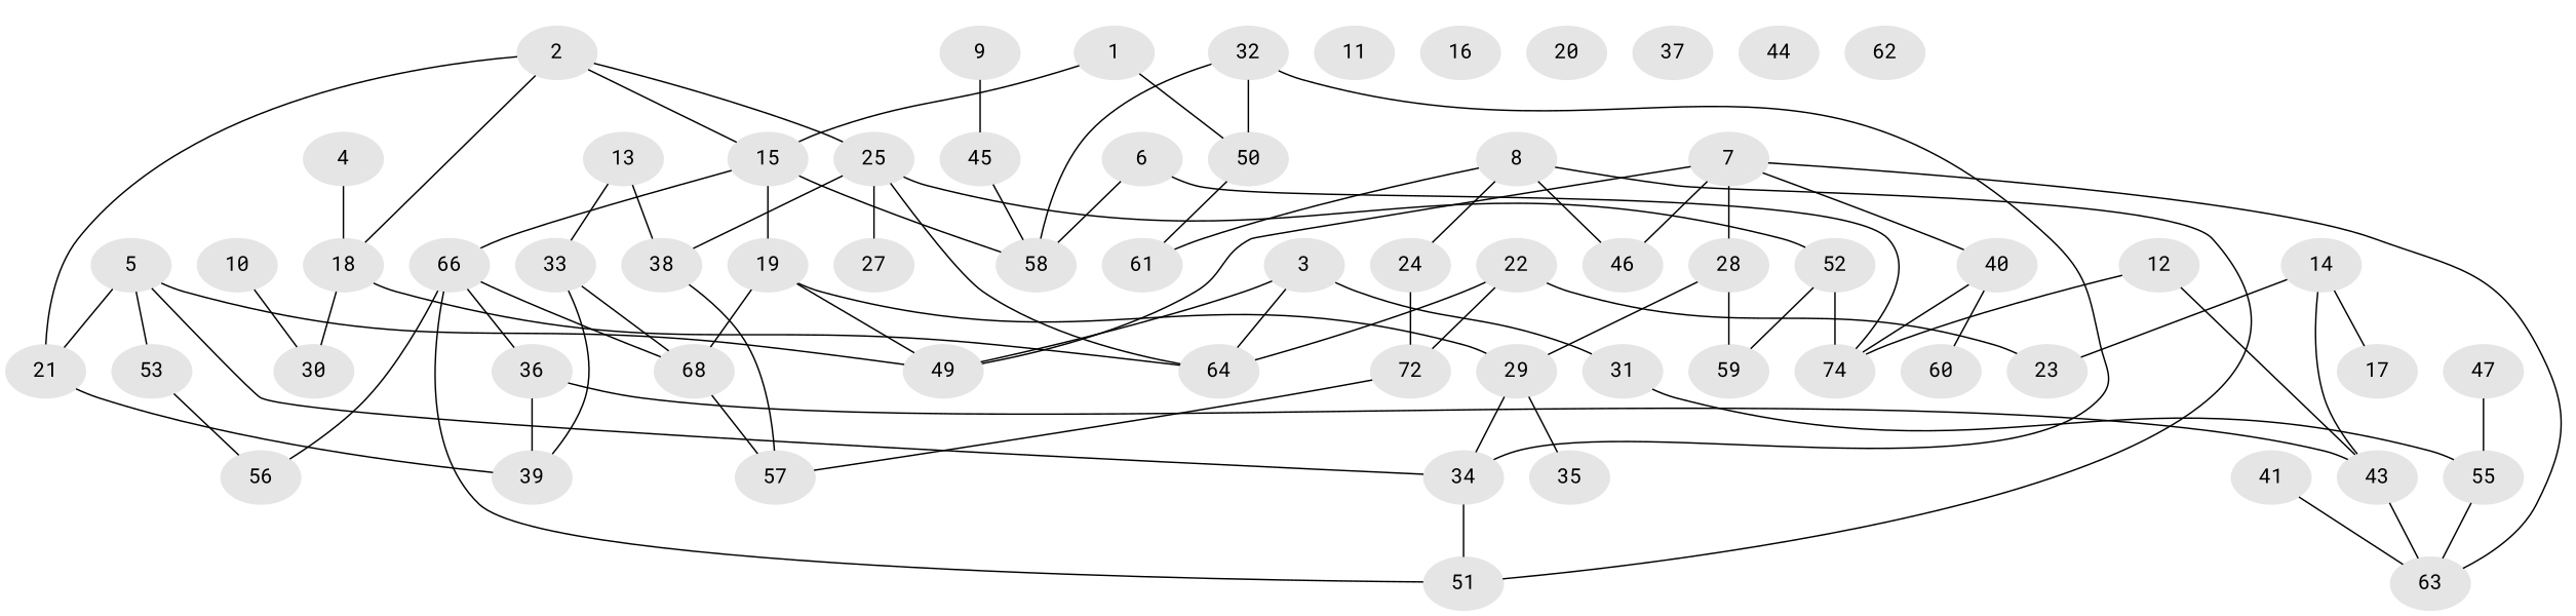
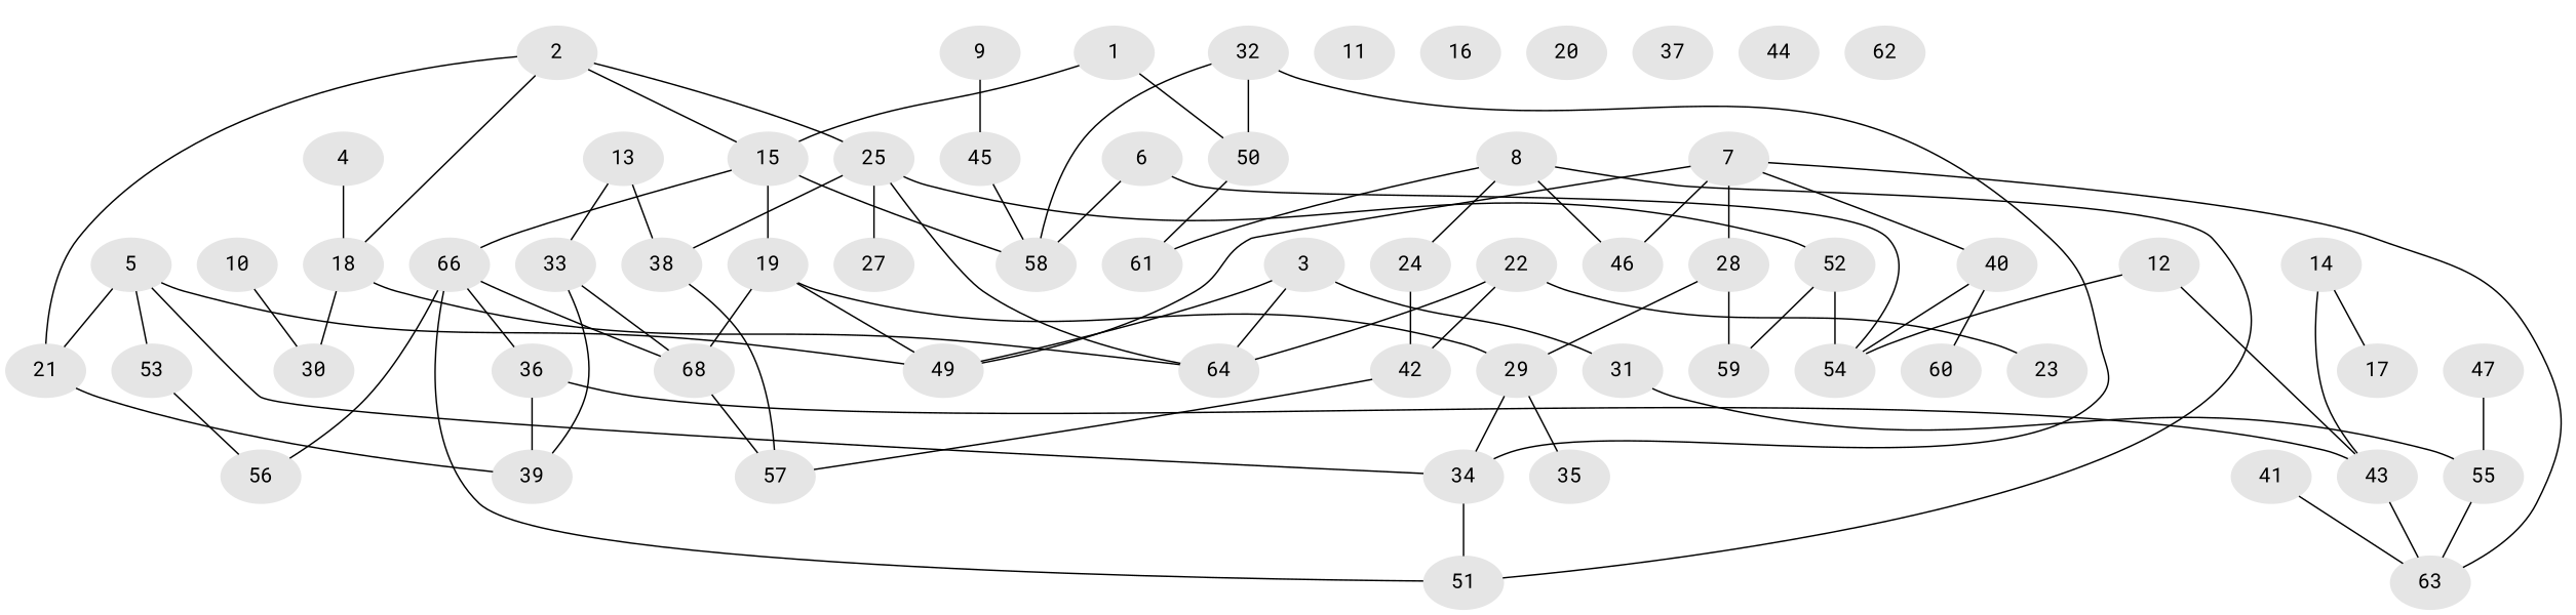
  graph {
    fontname="Roboto Mono"
    node [color=gray90 fontname="Roboto Mono" style=filled]
    edge [fontname="Roboto Mono"]
    1
    15
    50
    58
    19
    n6 [label=66]
    61
    2
    18
    21
    25
    64
    30
    39
    38
    27
    52
    3
    31
    49
    55
    4
    5
    34
    53
    51
    56
    6
-   54 [label=74]
+   54
    7
    40
    46
    63
    28
    8
    24
    60
-   42 [label=72]
+   42
    9
    45
    10
    11
    12
    43
    13
    33
    n47 [label=68]
    57
    14
    17
    23
    29
    36
    16
    35
    20
    22
    59
    32
    37
    41
    44
    47
    62
    1 -- 15
    1 -- 50
    15 -- 58
    15 -- 19
    15 -- n6
    50 -- 61
    19 -- 49
    19 -- n47
    19 -- 29
    n6 -- 51
    n6 -- 56
    n6 -- n47
    n6 -- 36
    2 -- 15
    2 -- 18
    2 -- 21
    2 -- 25
    18 -- 64
    18 -- 30
    21 -- 39
    25 -- 64
    25 -- 38
    25 -- 27
    25 -- 52
    38 -- 57
    52 -- 54
    52 -- 59
    3 -- 64
    3 -- 31
    3 -- 49
    31 -- 55
    55 -- 63
    4 -- 18
    5 -- 21
    5 -- 49
    5 -- 34
    5 -- 53
    34 -- 51
    53 -- 56
    6 -- 58
    6 -- 54
    7 -- 49
    7 -- 40
    7 -- 46
    7 -- 63
    7 -- 28
    40 -- 54
    40 -- 60
    28 -- 29
    28 -- 59
    8 -- 61
    8 -- 51
    8 -- 46
    8 -- 24
    24 -- 42
    42 -- 57
    9 -- 45
    45 -- 58
    10 -- 30
    12 -- 54
    12 -- 43
    43 -- 63
    13 -- 38
    13 -- 33
    33 -- 39
    33 -- n47
    n47 -- 57
    14 -- 43
    14 -- 17
-   14 -- 23
    29 -- 34
    29 -- 35
    36 -- 39
    36 -- 43
    22 -- 64
    22 -- 42
    22 -- 23
    32 -- 50
    32 -- 58
    32 -- 34
    41 -- 63
    47 -- 55
  }
